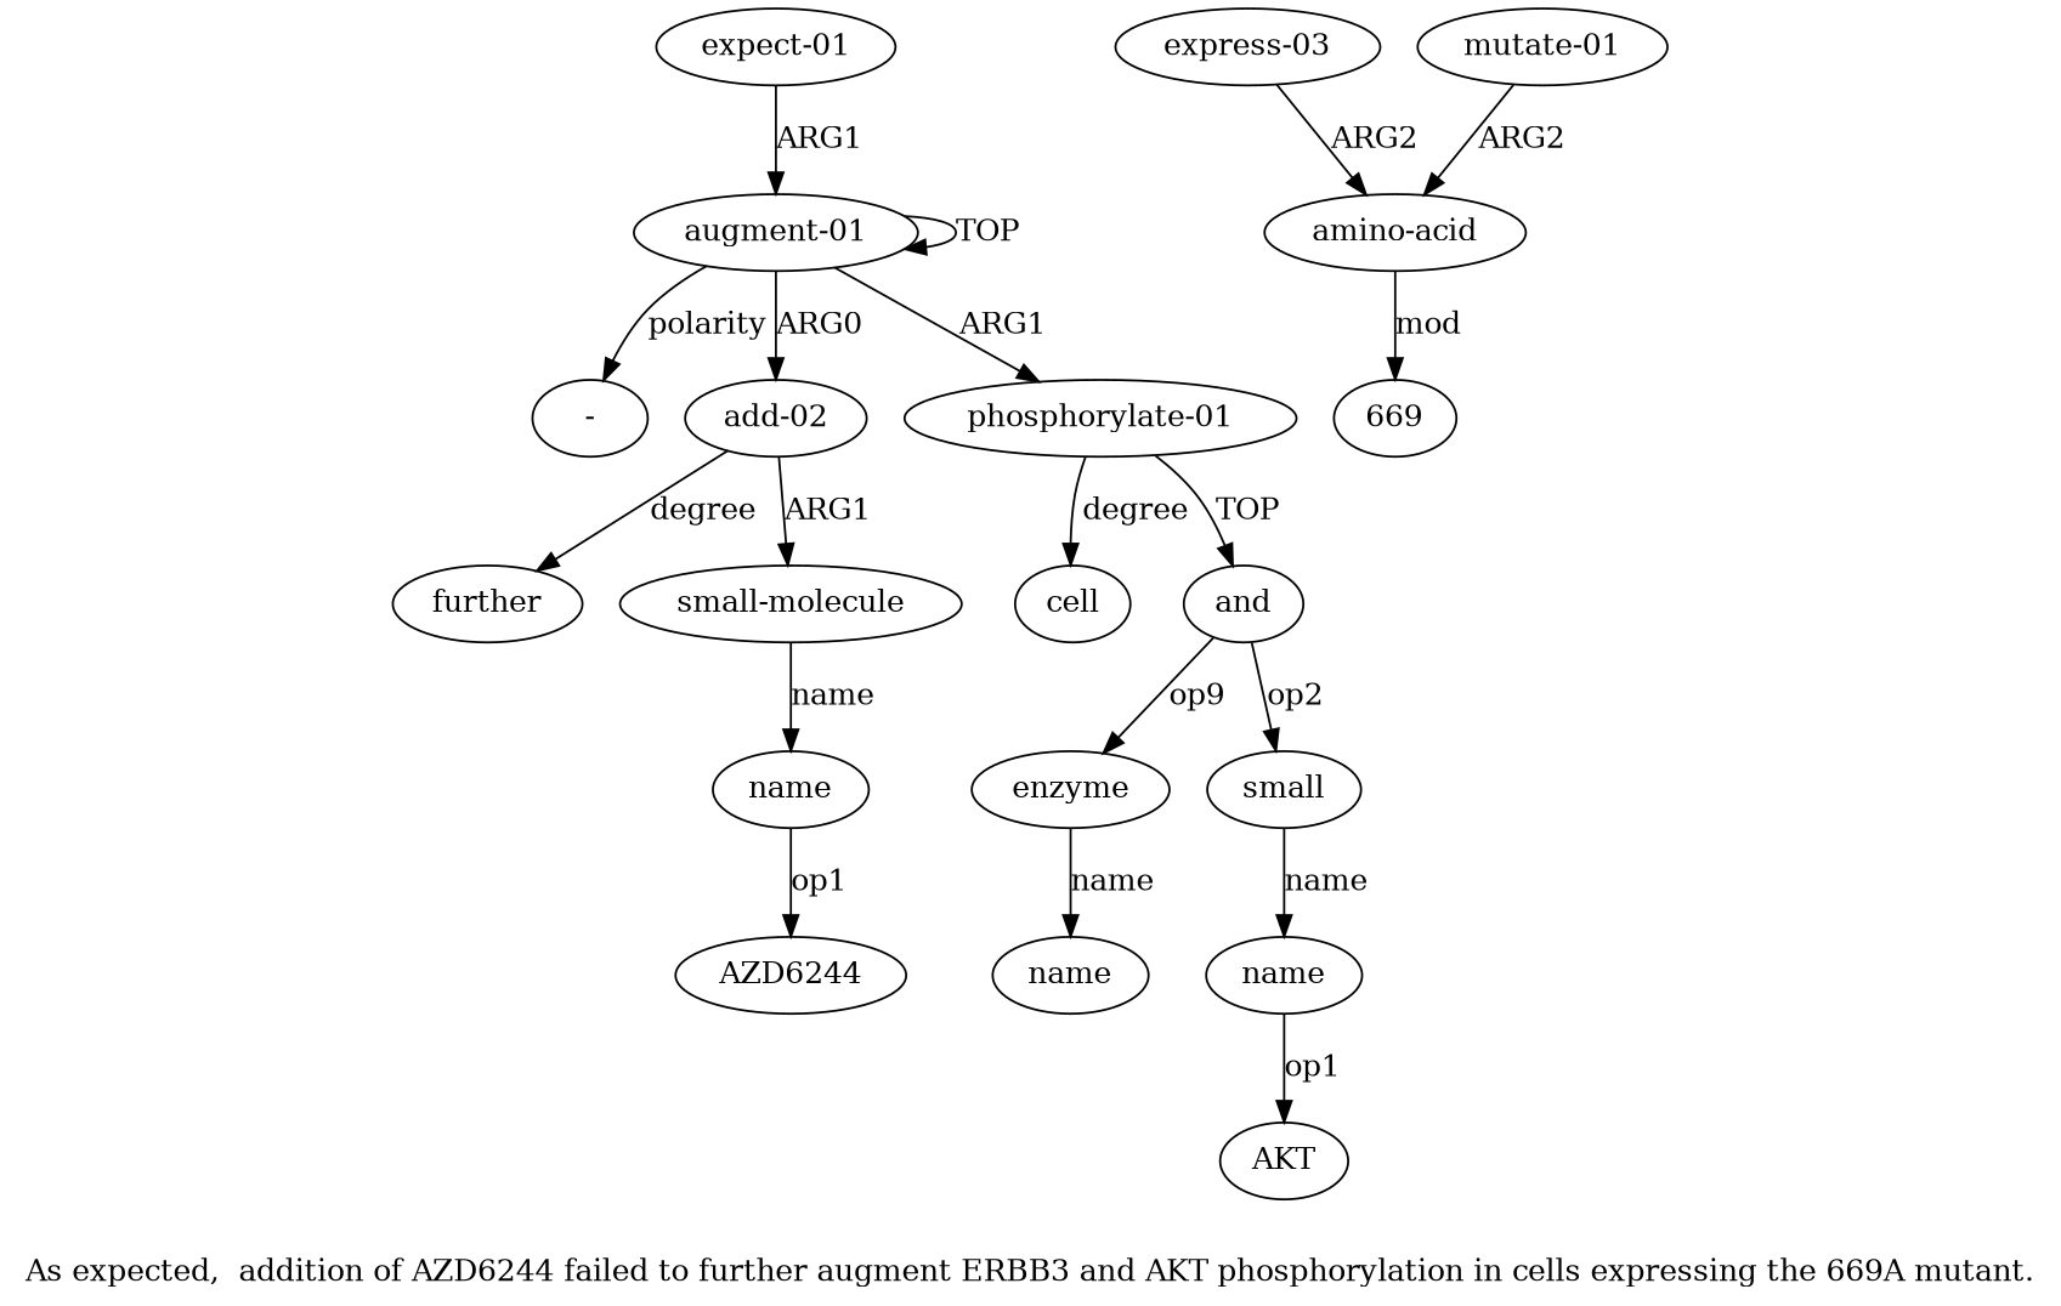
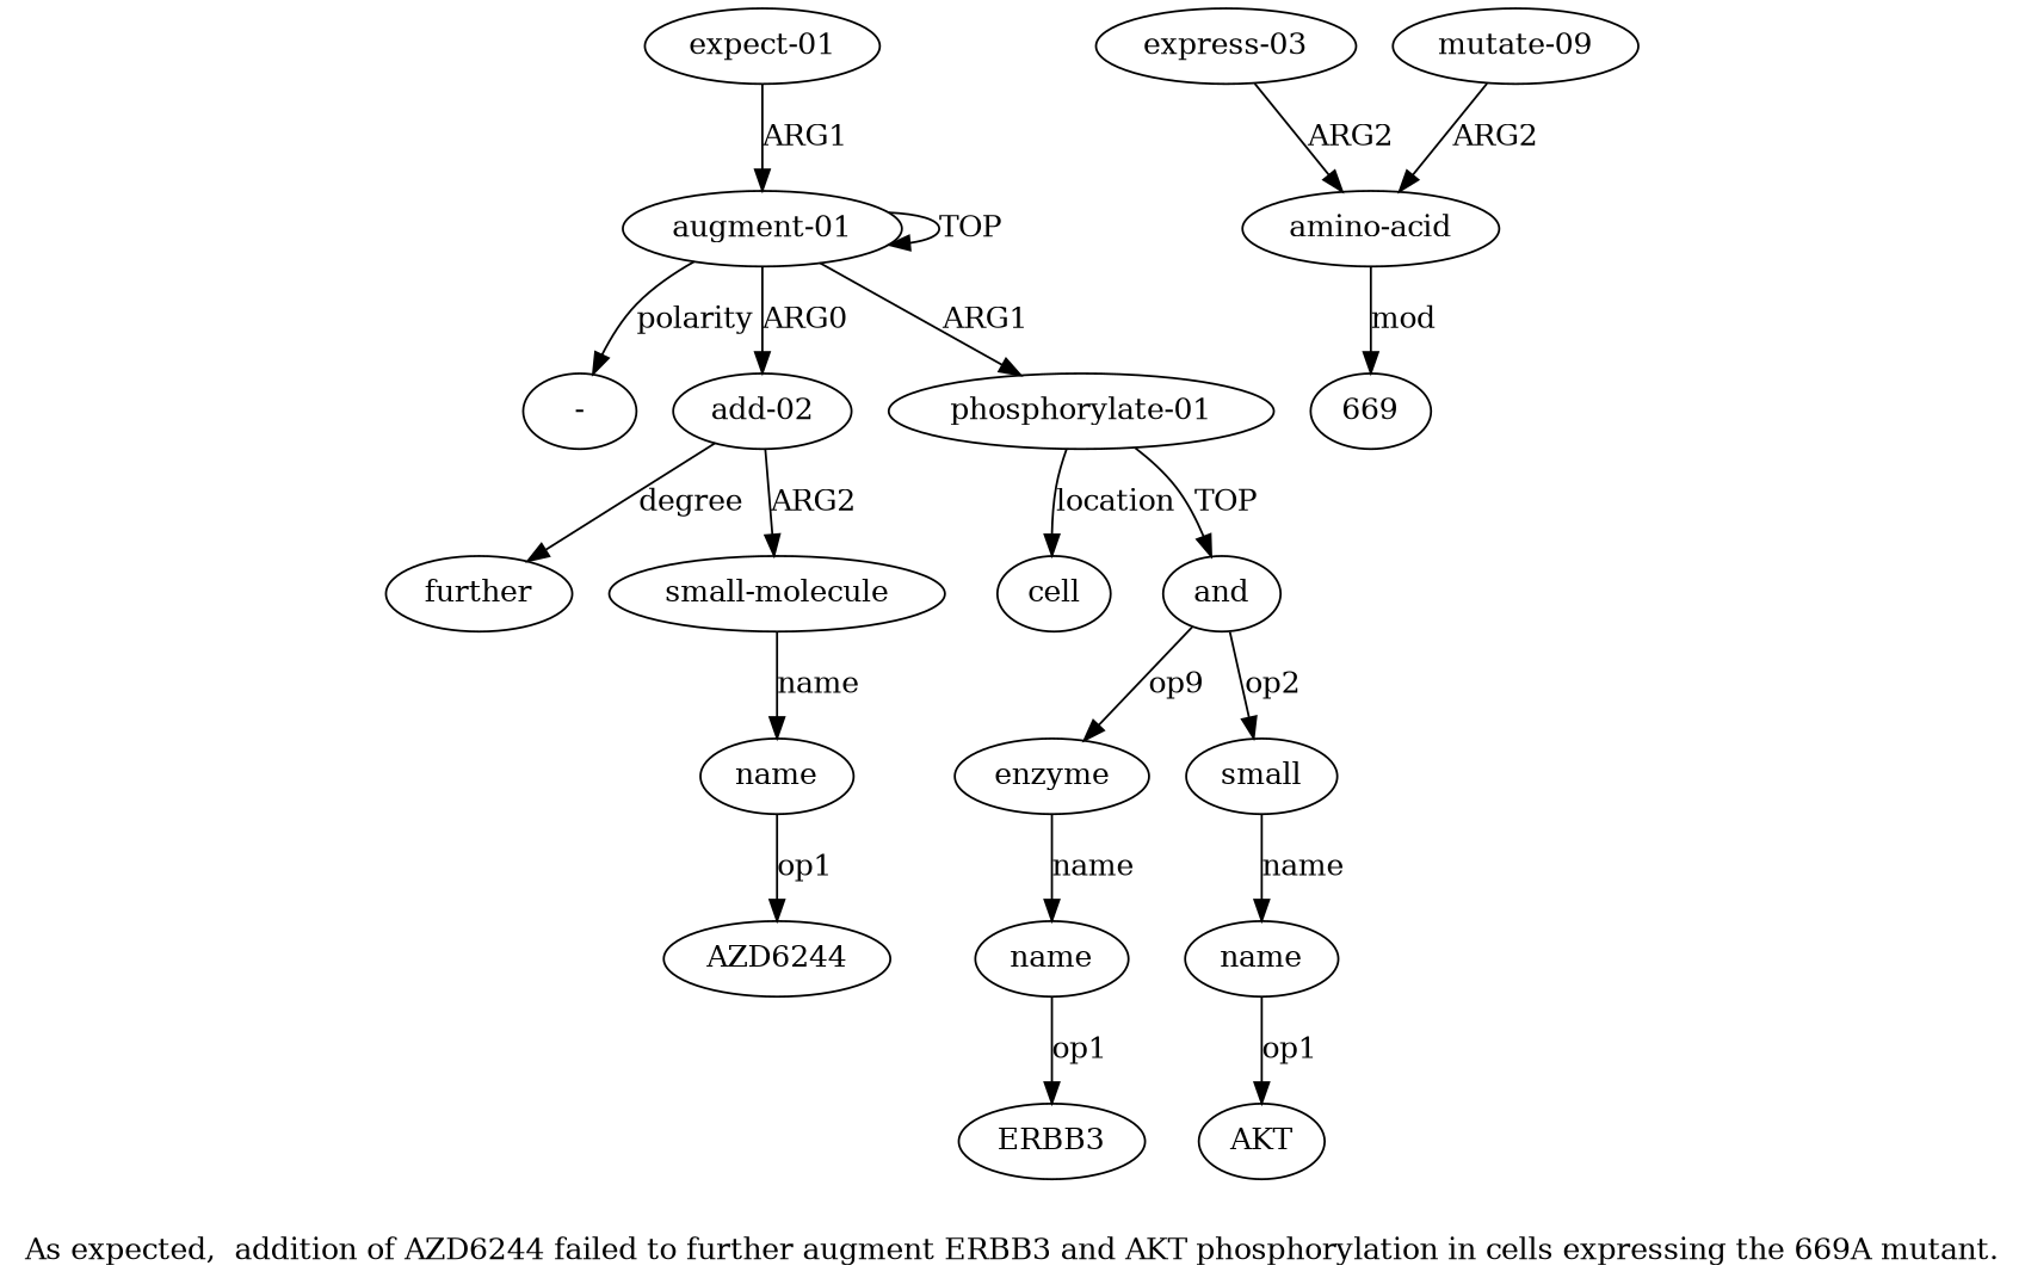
  digraph {
    label="As expected,  addition of AZD6244 failed to further augment ERBB3 and AKT phosphorylation in cells expressing the 669A mutant."
    node [color=black gold_ind=-1 gold_label=name test_ind=-1 test_label=name]
    edge [color=black gold_label=ARG1 test_label=ARG1]
    n1 [gold_ind=15 gold_label="expect-01" label="expect-01" test_ind=15 test_label="expect-01"]
    n2 [gold_ind=0 gold_label="augment-01" label="augment-01" test_ind=0 test_label="augment-01"]
    n3 [gold_label="-" label="-" test_label="-"]
    n4 [gold_ind=1 gold_label="add-02" label="add-02" test_ind=1 test_label="add-02"]
    n5 [gold_ind=4 gold_label="phosphorylate-01" label="phosphorylate-01" test_ind=4 test_label="phosphorylate-01"]
    n6 [gold_ind=14 gold_label=further label=further test_ind=14 test_label=further]
    n7 [gold_ind=2 gold_label="small-molecule" label="small-molecule" test_ind=2 test_label="small-molecule"]
    n8 [gold_ind=10 gold_label=cell label=cell test_ind=10 test_label=cell]
    n9 [gold_ind=5 gold_label=and label=and test_ind=5 test_label=and]
    n10 [gold_label=AZD6244 label=AZD6244 test_label=AZD6244]
    n11 [gold_ind=11 gold_label="express-03" label="express-03" test_ind=11 test_label="express-03"]
    n12 [gold_ind=12 gold_label="amino-acid" label="amino-acid" test_ind=12 test_label="amino-acid"]
    n13 [gold_label=669 label=669 test_label=669]
-   n14 [gold_ind=13 gold_label="mutate-01" label="mutate-01" test_ind=13 test_label="mutate-01"]
+   n14 [gold_ind=13 gold_label="mutate-01" label="mutate-09" test_ind=13 test_label="mutate-01"]
    n15 [gold_label=AKT label=AKT test_label=AKT]
+   n16 [gold_label=ERBB3 label=ERBB3 test_label=ERBB3]
    n17 [gold_ind=3 label=name test_ind=3]
    n18 [gold_ind=6 gold_label=enzyme label=enzyme test_ind=6 test_label=enzyme]
    n19 [gold_ind=8 gold_label=pathway label=small test_ind=8 test_label=pathway]
    n20 [gold_ind=7 label=name test_ind=7]
    n21 [gold_ind=9 label=name test_ind=9]
    n1 -> n2 [label=ARG1]
    n2 -> n2 [gold_label=TOP label=TOP test_label=TOP]
    n2 -> n3 [gold_label=polarity label=polarity test_label=polarity]
    n2 -> n4 [gold_label=ARG0 label=ARG0 test_label=ARG0]
    n2 -> n5 [label=ARG1]
    n4 -> n6 [gold_label=degree label=degree test_label=degree]
-   n4 -> n7 [label=ARG1]
-   n5 -> n8 [gold_label=location label=degree test_label=location]
+   n4 -> n7 [label=ARG2]
+   n5 -> n8 [gold_label=location label=location test_label=location]
    n5 -> n9 [label=TOP]
    n7 -> n17 [gold_label=name label=name test_label=name]
    n9 -> n18 [gold_label=op1 label=op9 test_label=op1]
    n9 -> n19 [gold_label=op2 label=op2 test_label=op2]
    n11 -> n12 [gold_label=ARG2 label=ARG2 test_label=ARG2]
    n12 -> n13 [gold_label=mod label=mod test_label=mod]
    n14 -> n12 [gold_label=ARG2 label=ARG2 test_label=ARG2]
    n17 -> n10 [gold_label=op1 label=op1 test_label=op1]
    n18 -> n20 [gold_label=name label=name test_label=name]
    n19 -> n21 [gold_label=name label=name test_label=name]
+   n20 -> n16 [gold_label=op1 label=op1 test_label=op1]
    n21 -> n15 [gold_label=op1 label=op1 test_label=op1]
  }
